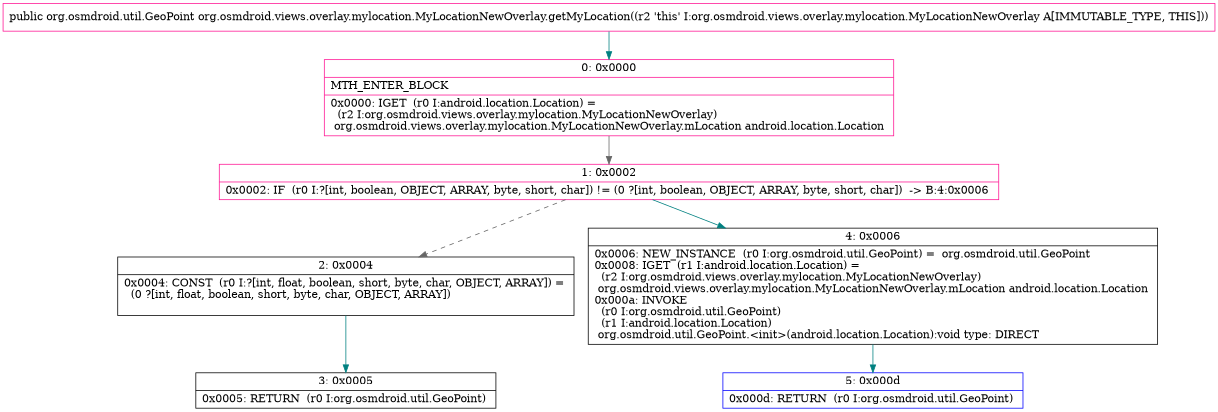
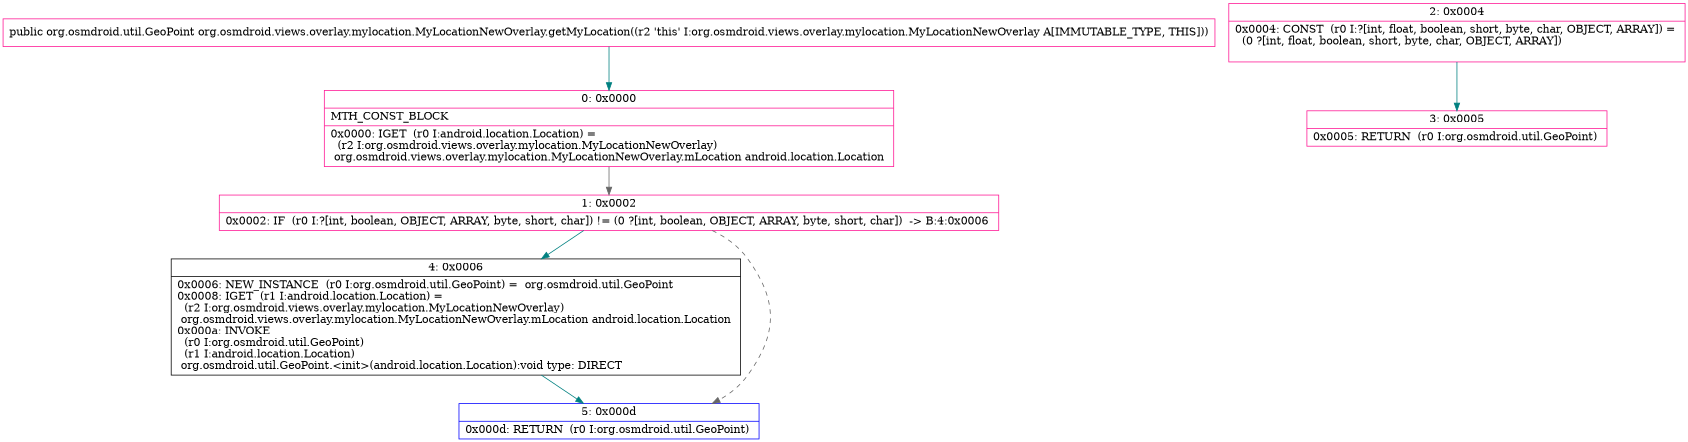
  digraph {
    node [color=deeppink shape=record]
    edge [color=teal]
-   n1 [label="{0\:\ 0x0000|MTH_ENTER_BLOCK\l|0x0000: IGET  (r0 I:android.location.Location) = \l  (r2 I:org.osmdroid.views.overlay.mylocation.MyLocationNewOverlay)\l org.osmdroid.views.overlay.mylocation.MyLocationNewOverlay.mLocation android.location.Location \l}"]
+   n1 [label="{0\:\ 0x0000|MTH_CONST_BLOCK\l|0x0000: IGET  (r0 I:android.location.Location) = \l  (r2 I:org.osmdroid.views.overlay.mylocation.MyLocationNewOverlay)\l org.osmdroid.views.overlay.mylocation.MyLocationNewOverlay.mLocation android.location.Location \l}"]
    n2 [label="{1\:\ 0x0002|0x0002: IF  (r0 I:?[int, boolean, OBJECT, ARRAY, byte, short, char]) != (0 ?[int, boolean, OBJECT, ARRAY, byte, short, char])  \-\> B:4:0x0006 \l}"]
-   n3 [color=black label="{2\:\ 0x0004|0x0004: CONST  (r0 I:?[int, float, boolean, short, byte, char, OBJECT, ARRAY]) = \l  (0 ?[int, float, boolean, short, byte, char, OBJECT, ARRAY])\l \l}"]
+   n3 [label="{2\:\ 0x0004|0x0004: CONST  (r0 I:?[int, float, boolean, short, byte, char, OBJECT, ARRAY]) = \l  (0 ?[int, float, boolean, short, byte, char, OBJECT, ARRAY])\l \l}"]
    n4 [color=black label="{4\:\ 0x0006|0x0006: NEW_INSTANCE  (r0 I:org.osmdroid.util.GeoPoint) =  org.osmdroid.util.GeoPoint \l0x0008: IGET  (r1 I:android.location.Location) = \l  (r2 I:org.osmdroid.views.overlay.mylocation.MyLocationNewOverlay)\l org.osmdroid.views.overlay.mylocation.MyLocationNewOverlay.mLocation android.location.Location \l0x000a: INVOKE  \l  (r0 I:org.osmdroid.util.GeoPoint)\l  (r1 I:android.location.Location)\l org.osmdroid.util.GeoPoint.\<init\>(android.location.Location):void type: DIRECT \l}"]
-   n5 [color=black label="{3\:\ 0x0005|0x0005: RETURN  (r0 I:org.osmdroid.util.GeoPoint) \l}"]
+   n5 [label="{3\:\ 0x0005|0x0005: RETURN  (r0 I:org.osmdroid.util.GeoPoint) \l}"]
    n6 [color=blue label="{5\:\ 0x000d|0x000d: RETURN  (r0 I:org.osmdroid.util.GeoPoint) \l}"]
    n7 [label="{public org.osmdroid.util.GeoPoint org.osmdroid.views.overlay.mylocation.MyLocationNewOverlay.getMyLocation((r2 'this' I:org.osmdroid.views.overlay.mylocation.MyLocationNewOverlay A[IMMUTABLE_TYPE, THIS])) }"]
    n1 -> n2 [color=gray40]
-   n2 -> n3 [color=gray40 style=dashed]
+   n2 -> n6 [color=gray40 style=dashed]
    n2 -> n4
    n3 -> n5
    n4 -> n6
    n7 -> n1
  }
